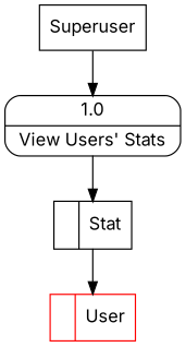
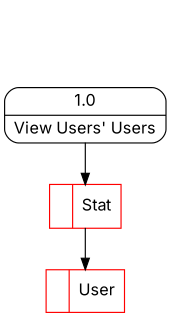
  digraph {
    fontname=Inter
    node [fontname=Inter shape=record]
    edge [fontname=Inter]
    n1 [color=red label="<f0>  |<f1> User "]
-   n2 [color=black label="<f0>  |<f1> Stat "]
-   n3 [label=Superuser shape=box]
-   n4 [label="{<f0> 1.0|<f1> View Users' Stats }" shape=Mrecord]
+   n2 [color=red label="<f0>  |<f1> Stat "]
+   n4 [label="{<f0> 1.0|<f1> View Users' Users }" shape=Mrecord]
    n2 -> n1
-   n3 -> n4
    n4 -> n2
  }
